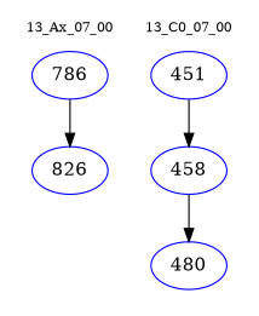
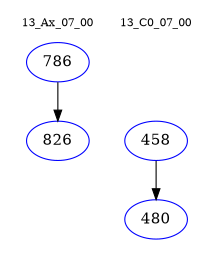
  digraph {
    node [color=blue]
    edge [color=black]
    n1 [label=786]
    n2 [label=826]
-   n3 [label=451]
    n4 [label=458]
    n5 [label=480]
    subgraph cluster_1 {
      color=white
      fontsize=10
      label="13_Ax_07_00"
      n1
      n2
    }
    subgraph cluster_2 {
      color=white
      fontsize=10
      label="13_C0_07_00"
-     n3
      n4
      n5
    }
    n1 -> n2
-   n3 -> n4
    n4 -> n5
  }
